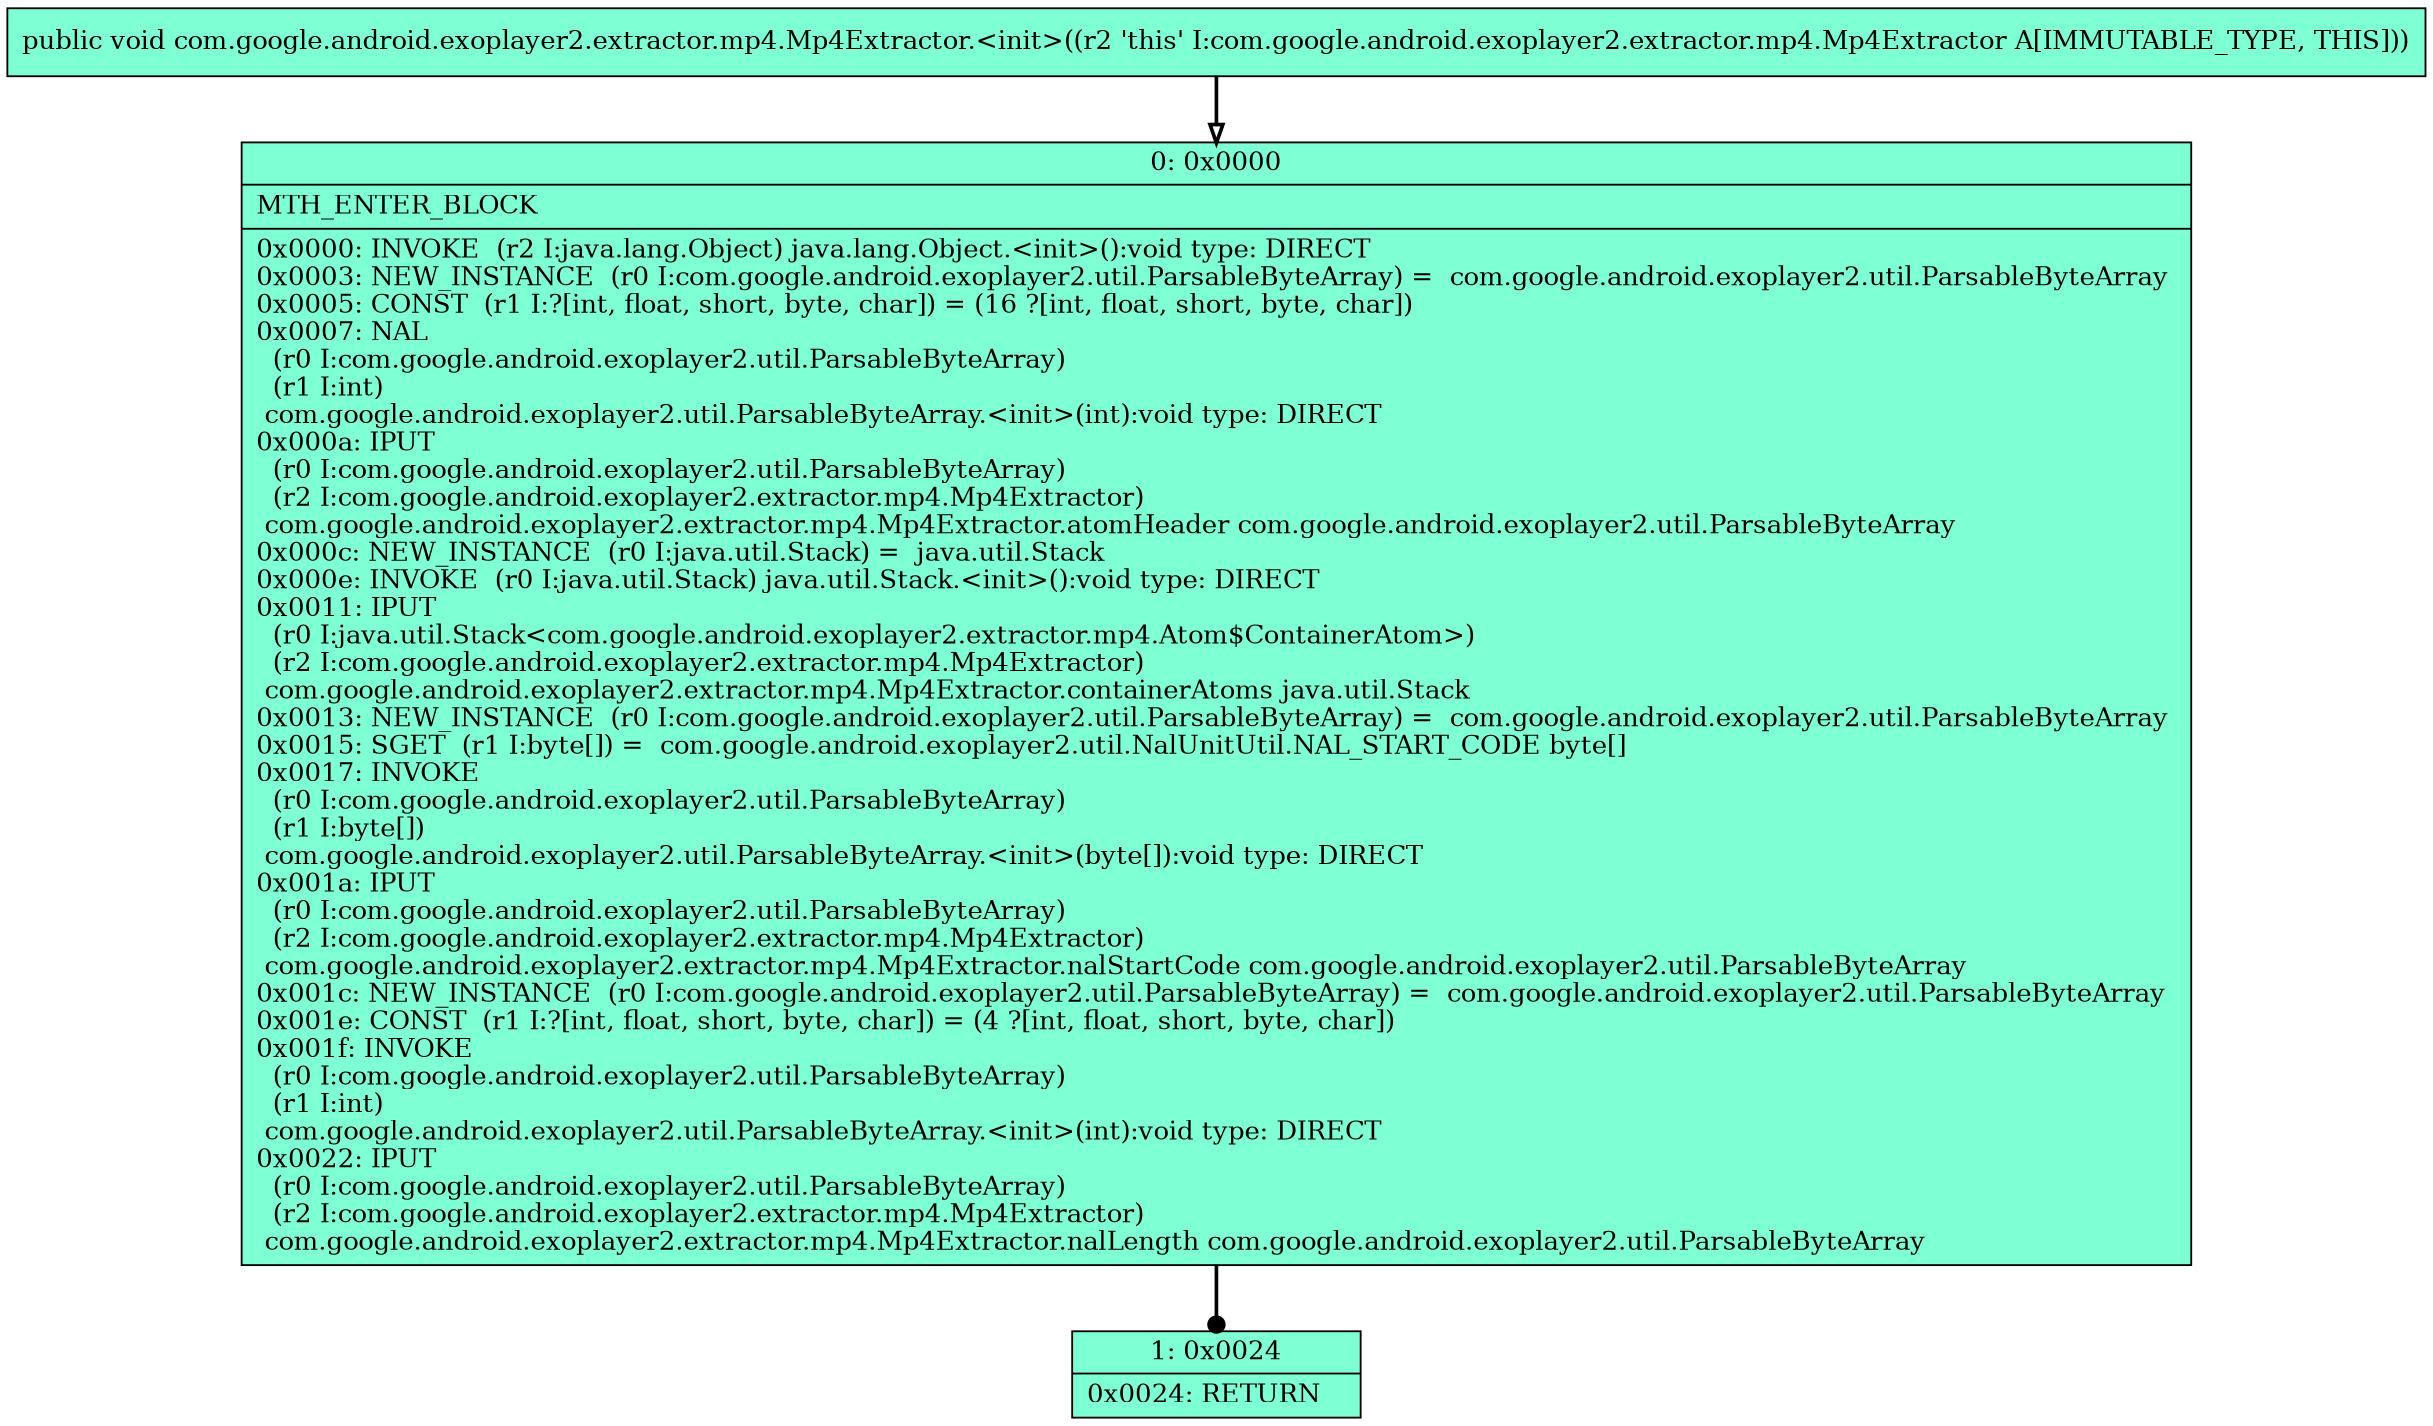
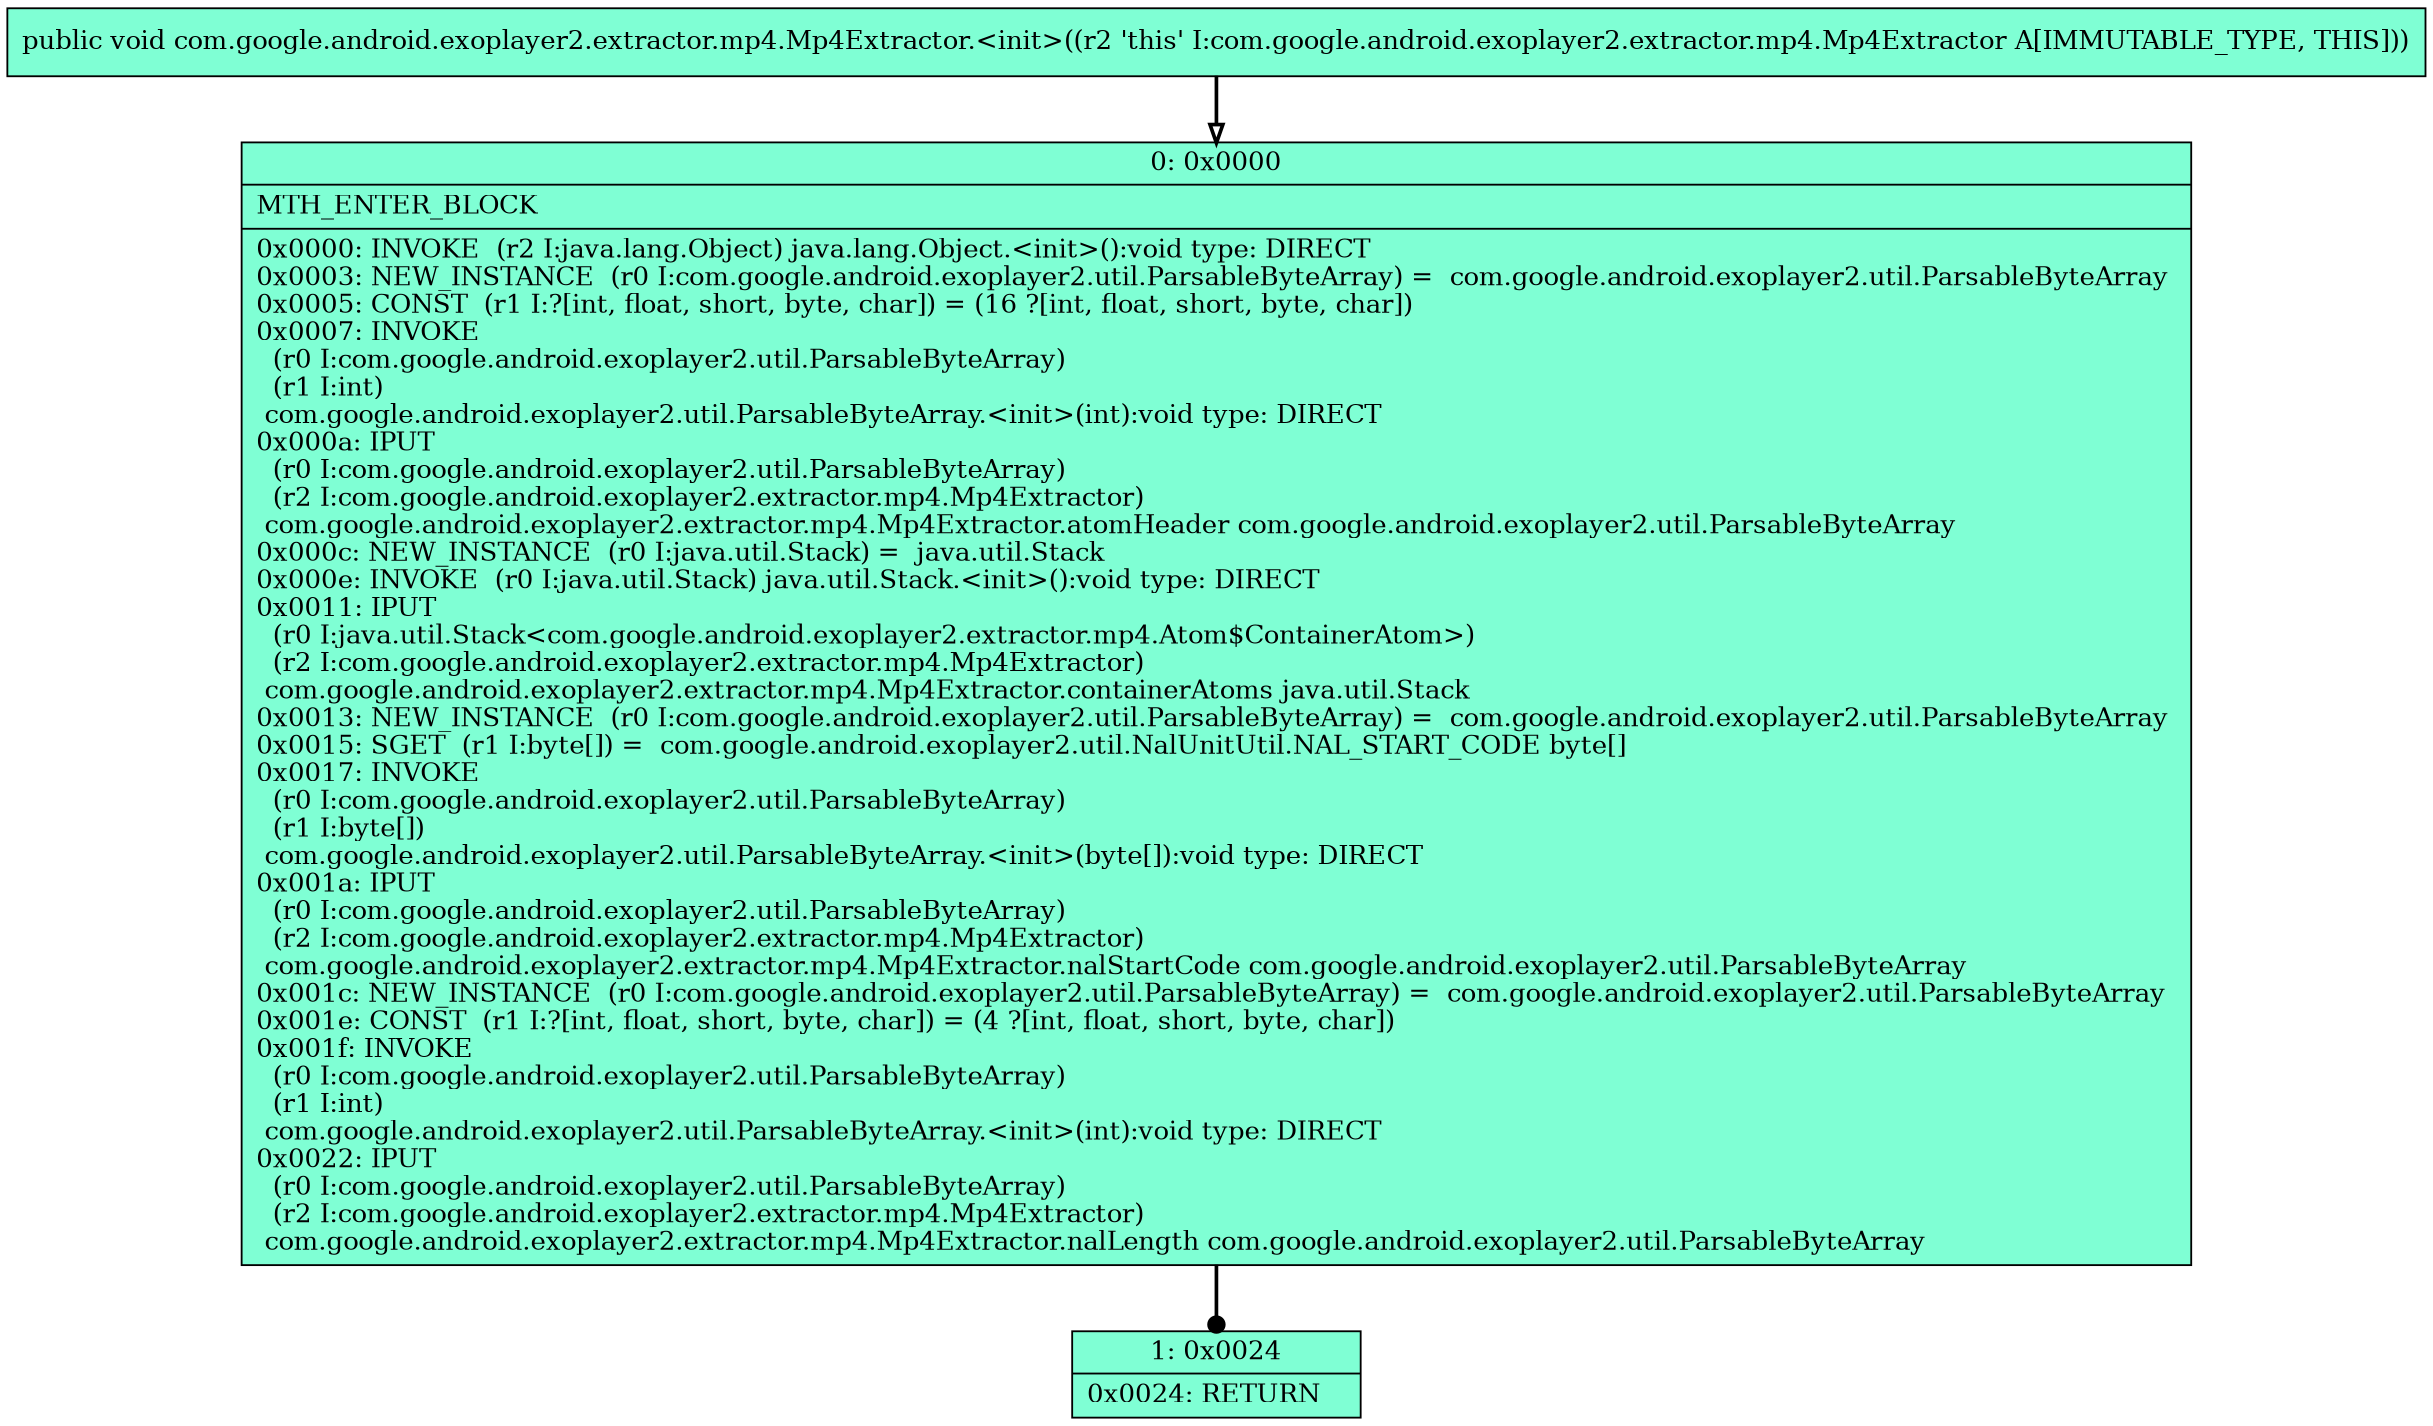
  digraph {
    node [shape=record style=filled fillcolor=aquamarine]
    edge [style=bold]
-   n1 [label="{0\:\ 0x0000|MTH_ENTER_BLOCK\l|0x0000: INVOKE  (r2 I:java.lang.Object) java.lang.Object.\<init\>():void type: DIRECT \l0x0003: NEW_INSTANCE  (r0 I:com.google.android.exoplayer2.util.ParsableByteArray) =  com.google.android.exoplayer2.util.ParsableByteArray \l0x0005: CONST  (r1 I:?[int, float, short, byte, char]) = (16 ?[int, float, short, byte, char]) \l0x0007: NAL  \l  (r0 I:com.google.android.exoplayer2.util.ParsableByteArray)\l  (r1 I:int)\l com.google.android.exoplayer2.util.ParsableByteArray.\<init\>(int):void type: DIRECT \l0x000a: IPUT  \l  (r0 I:com.google.android.exoplayer2.util.ParsableByteArray)\l  (r2 I:com.google.android.exoplayer2.extractor.mp4.Mp4Extractor)\l com.google.android.exoplayer2.extractor.mp4.Mp4Extractor.atomHeader com.google.android.exoplayer2.util.ParsableByteArray \l0x000c: NEW_INSTANCE  (r0 I:java.util.Stack) =  java.util.Stack \l0x000e: INVOKE  (r0 I:java.util.Stack) java.util.Stack.\<init\>():void type: DIRECT \l0x0011: IPUT  \l  (r0 I:java.util.Stack\<com.google.android.exoplayer2.extractor.mp4.Atom$ContainerAtom\>)\l  (r2 I:com.google.android.exoplayer2.extractor.mp4.Mp4Extractor)\l com.google.android.exoplayer2.extractor.mp4.Mp4Extractor.containerAtoms java.util.Stack \l0x0013: NEW_INSTANCE  (r0 I:com.google.android.exoplayer2.util.ParsableByteArray) =  com.google.android.exoplayer2.util.ParsableByteArray \l0x0015: SGET  (r1 I:byte[]) =  com.google.android.exoplayer2.util.NalUnitUtil.NAL_START_CODE byte[] \l0x0017: INVOKE  \l  (r0 I:com.google.android.exoplayer2.util.ParsableByteArray)\l  (r1 I:byte[])\l com.google.android.exoplayer2.util.ParsableByteArray.\<init\>(byte[]):void type: DIRECT \l0x001a: IPUT  \l  (r0 I:com.google.android.exoplayer2.util.ParsableByteArray)\l  (r2 I:com.google.android.exoplayer2.extractor.mp4.Mp4Extractor)\l com.google.android.exoplayer2.extractor.mp4.Mp4Extractor.nalStartCode com.google.android.exoplayer2.util.ParsableByteArray \l0x001c: NEW_INSTANCE  (r0 I:com.google.android.exoplayer2.util.ParsableByteArray) =  com.google.android.exoplayer2.util.ParsableByteArray \l0x001e: CONST  (r1 I:?[int, float, short, byte, char]) = (4 ?[int, float, short, byte, char]) \l0x001f: INVOKE  \l  (r0 I:com.google.android.exoplayer2.util.ParsableByteArray)\l  (r1 I:int)\l com.google.android.exoplayer2.util.ParsableByteArray.\<init\>(int):void type: DIRECT \l0x0022: IPUT  \l  (r0 I:com.google.android.exoplayer2.util.ParsableByteArray)\l  (r2 I:com.google.android.exoplayer2.extractor.mp4.Mp4Extractor)\l com.google.android.exoplayer2.extractor.mp4.Mp4Extractor.nalLength com.google.android.exoplayer2.util.ParsableByteArray \l}"]
+   n1 [label="{0\:\ 0x0000|MTH_ENTER_BLOCK\l|0x0000: INVOKE  (r2 I:java.lang.Object) java.lang.Object.\<init\>():void type: DIRECT \l0x0003: NEW_INSTANCE  (r0 I:com.google.android.exoplayer2.util.ParsableByteArray) =  com.google.android.exoplayer2.util.ParsableByteArray \l0x0005: CONST  (r1 I:?[int, float, short, byte, char]) = (16 ?[int, float, short, byte, char]) \l0x0007: INVOKE  \l  (r0 I:com.google.android.exoplayer2.util.ParsableByteArray)\l  (r1 I:int)\l com.google.android.exoplayer2.util.ParsableByteArray.\<init\>(int):void type: DIRECT \l0x000a: IPUT  \l  (r0 I:com.google.android.exoplayer2.util.ParsableByteArray)\l  (r2 I:com.google.android.exoplayer2.extractor.mp4.Mp4Extractor)\l com.google.android.exoplayer2.extractor.mp4.Mp4Extractor.atomHeader com.google.android.exoplayer2.util.ParsableByteArray \l0x000c: NEW_INSTANCE  (r0 I:java.util.Stack) =  java.util.Stack \l0x000e: INVOKE  (r0 I:java.util.Stack) java.util.Stack.\<init\>():void type: DIRECT \l0x0011: IPUT  \l  (r0 I:java.util.Stack\<com.google.android.exoplayer2.extractor.mp4.Atom$ContainerAtom\>)\l  (r2 I:com.google.android.exoplayer2.extractor.mp4.Mp4Extractor)\l com.google.android.exoplayer2.extractor.mp4.Mp4Extractor.containerAtoms java.util.Stack \l0x0013: NEW_INSTANCE  (r0 I:com.google.android.exoplayer2.util.ParsableByteArray) =  com.google.android.exoplayer2.util.ParsableByteArray \l0x0015: SGET  (r1 I:byte[]) =  com.google.android.exoplayer2.util.NalUnitUtil.NAL_START_CODE byte[] \l0x0017: INVOKE  \l  (r0 I:com.google.android.exoplayer2.util.ParsableByteArray)\l  (r1 I:byte[])\l com.google.android.exoplayer2.util.ParsableByteArray.\<init\>(byte[]):void type: DIRECT \l0x001a: IPUT  \l  (r0 I:com.google.android.exoplayer2.util.ParsableByteArray)\l  (r2 I:com.google.android.exoplayer2.extractor.mp4.Mp4Extractor)\l com.google.android.exoplayer2.extractor.mp4.Mp4Extractor.nalStartCode com.google.android.exoplayer2.util.ParsableByteArray \l0x001c: NEW_INSTANCE  (r0 I:com.google.android.exoplayer2.util.ParsableByteArray) =  com.google.android.exoplayer2.util.ParsableByteArray \l0x001e: CONST  (r1 I:?[int, float, short, byte, char]) = (4 ?[int, float, short, byte, char]) \l0x001f: INVOKE  \l  (r0 I:com.google.android.exoplayer2.util.ParsableByteArray)\l  (r1 I:int)\l com.google.android.exoplayer2.util.ParsableByteArray.\<init\>(int):void type: DIRECT \l0x0022: IPUT  \l  (r0 I:com.google.android.exoplayer2.util.ParsableByteArray)\l  (r2 I:com.google.android.exoplayer2.extractor.mp4.Mp4Extractor)\l com.google.android.exoplayer2.extractor.mp4.Mp4Extractor.nalLength com.google.android.exoplayer2.util.ParsableByteArray \l}"]
    n2 [label="{1\:\ 0x0024|0x0024: RETURN   \l}"]
    n3 [label="{public void com.google.android.exoplayer2.extractor.mp4.Mp4Extractor.\<init\>((r2 'this' I:com.google.android.exoplayer2.extractor.mp4.Mp4Extractor A[IMMUTABLE_TYPE, THIS])) }"]
    n1 -> n2 [arrowhead=dot]
    n3 -> n1 [arrowhead=onormal]
  }
